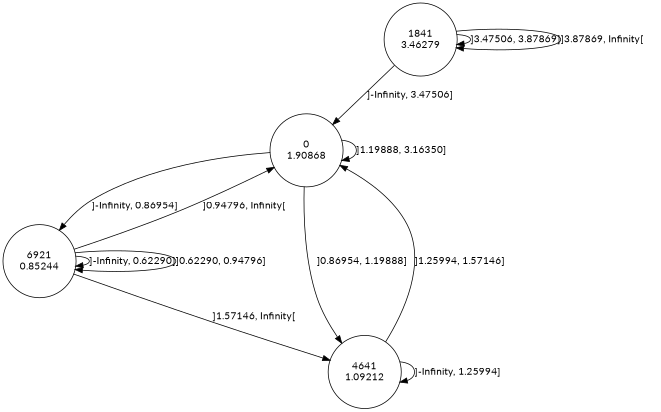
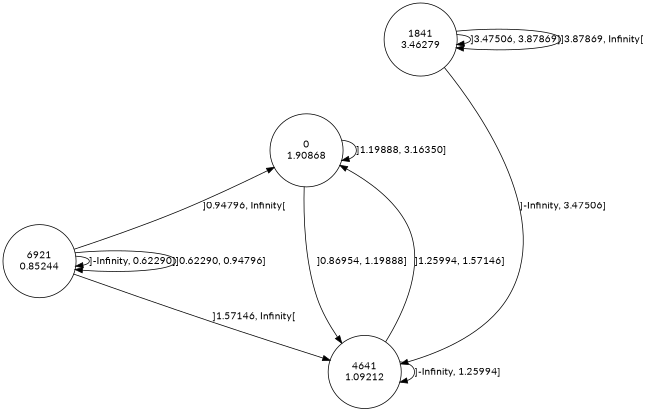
  digraph {
    fontname=Lato
    node [fontname=Lato shape=circle]
    edge [fontname=Lato]
    n1 [label="0\n1.90868"]
    n2 [label="6921\n0.85244"]
    n3 [label="4641\n1.09212"]
    n4 [label="1841\n3.46279"]
    n1 -> n1 [label="]1.19888, 3.16350]"]
-   n1 -> n2 [label="]-Infinity, 0.86954]"]
    n1 -> n3 [label="]0.86954, 1.19888]"]
    n2 -> n1 [label="]0.94796, Infinity["]
    n2 -> n2 [label="]-Infinity, 0.62290]"]
    n2 -> n2 [label="]0.62290, 0.94796]"]
    n2 -> n3 [label="]1.57146, Infinity["]
    n3 -> n1 [label="]1.25994, 1.57146]"]
    n3 -> n3 [label="]-Infinity, 1.25994]"]
-   n4 -> n1 [label="]-Infinity, 3.47506]"]
+   n4 -> n3 [label="]-Infinity, 3.47506]"]
    n4 -> n4 [label="]3.47506, 3.87869]"]
    n4 -> n4 [label="]3.87869, Infinity["]
  }
